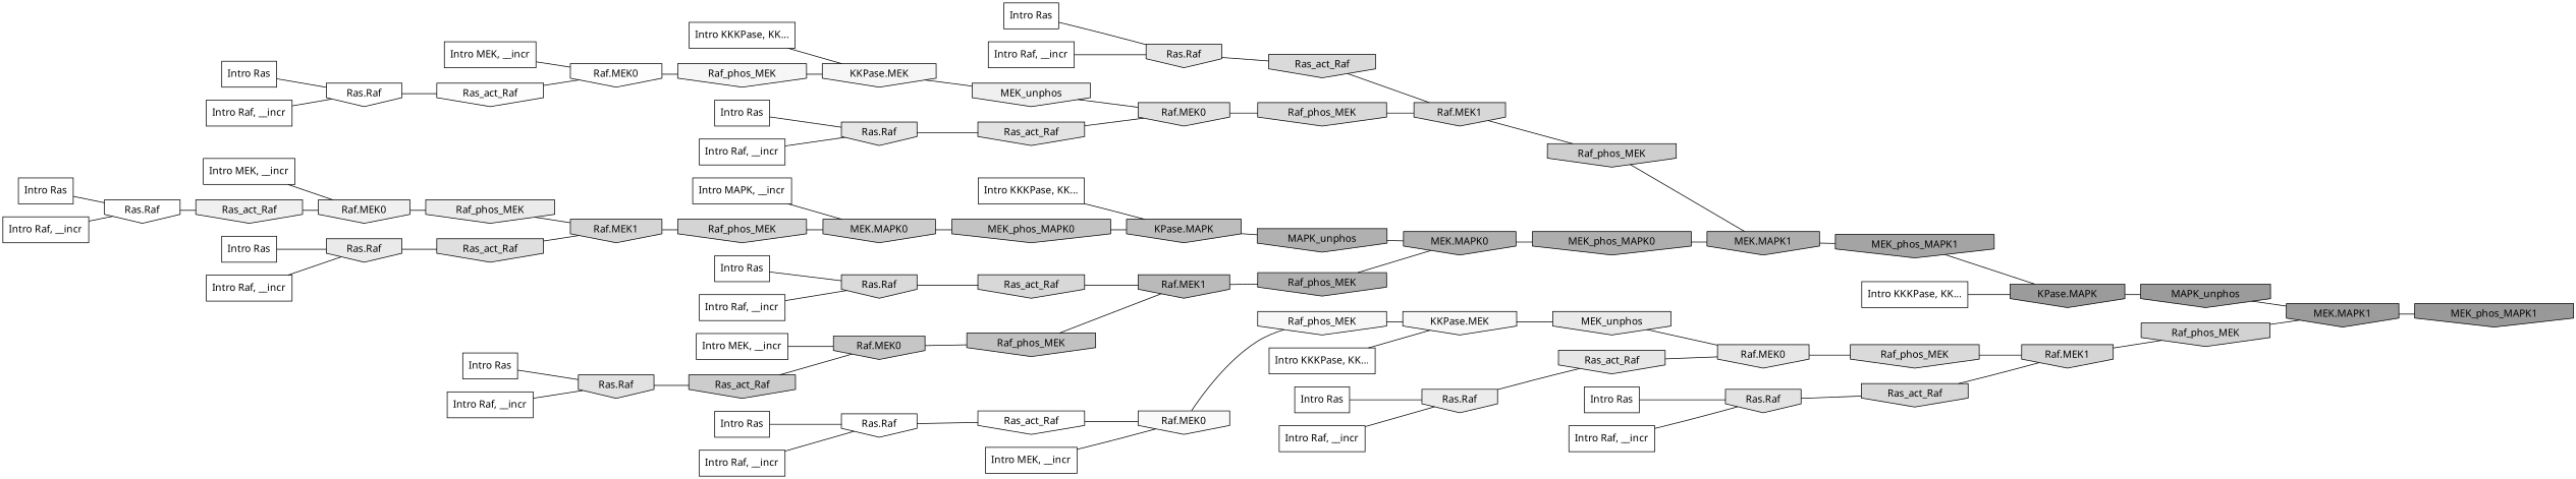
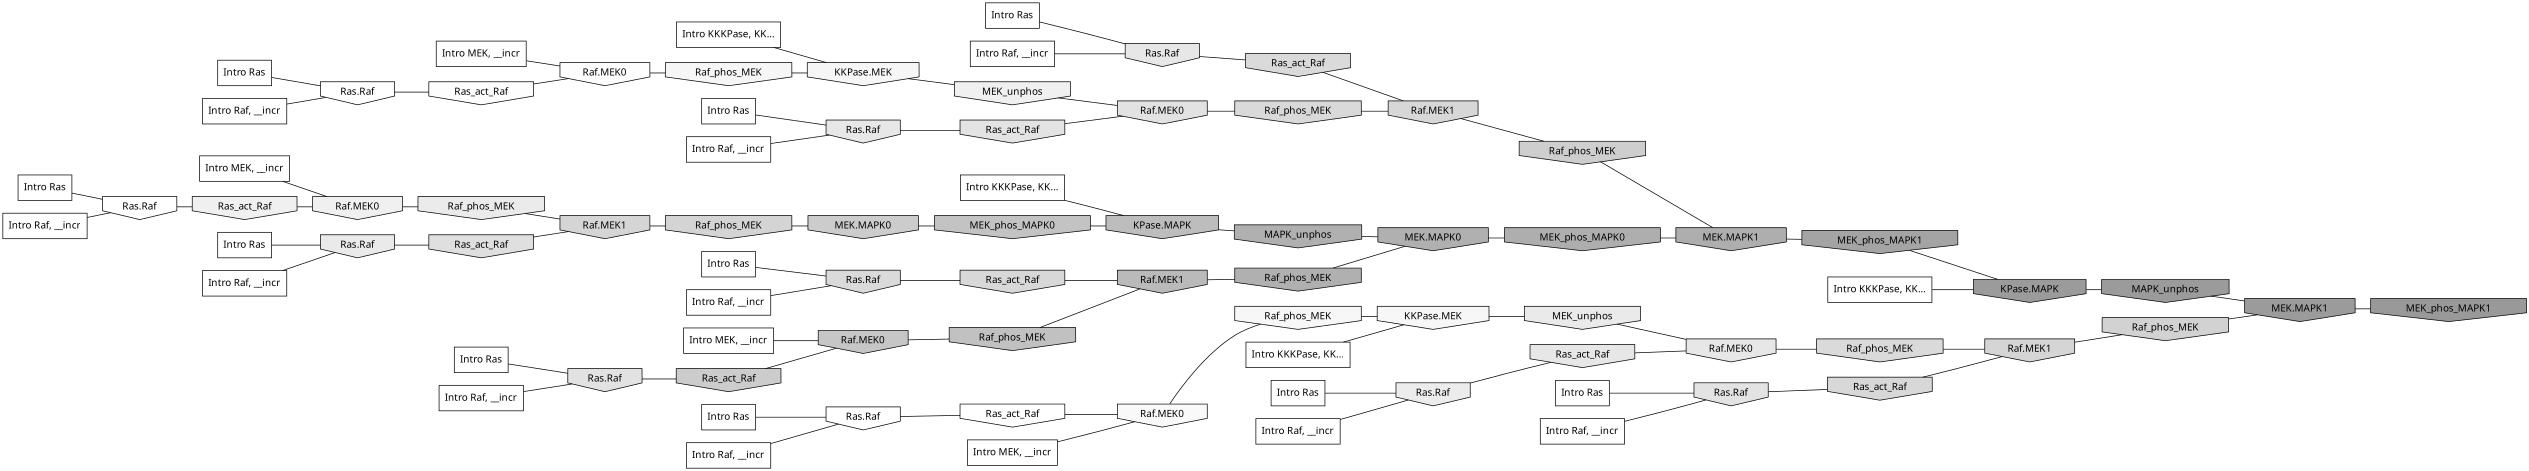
  digraph {
    rankdir=LR
    ranksep=0.30
    fontname="Noto Sans"
    node [fillcolor="0.000 0.000 1.000" fontname="Noto Sans" shape=invhouse style=filled]
    edge [color="0.000 0.000 0.000" dir=none fontname="Noto Sans"]
    n1 [label="Intro Ras" shape=rectangle]
    n2 [label="Ras.Raf"]
    n3 [label="Intro Ras" shape=rectangle]
    n4 [fillcolor="0.000 0.000 0.924" label="Ras.Raf"]
    n5 [label="Intro Ras" shape=rectangle]
    n6 [fillcolor="0.000 0.000 0.889" label="Ras.Raf"]
    n7 [label="Intro Ras" shape=rectangle]
    n8 [fillcolor="0.000 0.000 0.916" label="Ras.Raf"]
    n9 [label="Intro Ras" shape=rectangle]
    n10 [label="Ras.Raf"]
    n11 [label="Intro Ras" shape=rectangle]
    n12 [label="Ras.Raf"]
    n13 [label="Intro Ras" shape=rectangle]
    n14 [fillcolor="0.000 0.000 0.905" label="Ras.Raf"]
    n15 [label="Intro Ras" shape=rectangle]
    n16 [fillcolor="0.000 0.000 0.906" label="Ras.Raf"]
    n17 [label="Intro Ras" shape=rectangle]
    n18 [fillcolor="0.000 0.000 0.885" label="Ras.Raf"]
    n19 [label="Intro Ras" shape=rectangle]
    n20 [fillcolor="0.000 0.000 0.853" label="Ras.Raf"]
    n21 [label="Intro Raf, __incr" shape=rectangle]
    n22 [label="Intro Raf, __incr" shape=rectangle]
    n23 [label="Intro Raf, __incr" shape=rectangle]
    n24 [label="Intro Raf, __incr" shape=rectangle]
    n25 [label="Intro Raf, __incr" shape=rectangle]
    n26 [label="Intro Raf, __incr" shape=rectangle]
    n27 [label="Intro Raf, __incr" shape=rectangle]
    n28 [label="Intro Raf, __incr" shape=rectangle]
    n29 [label="Intro Raf, __incr" shape=rectangle]
    n30 [label="Intro Raf, __incr" shape=rectangle]
    n31 [label="Intro MEK, __incr" shape=rectangle]
    n32 [fillcolor="0.000 0.000 0.775" label="Raf.MEK0"]
    n33 [label="Intro MEK, __incr" shape=rectangle]
    n34 [fillcolor="0.000 0.000 0.990" label="Raf.MEK0"]
    n35 [label="Intro MEK, __incr" shape=rectangle]
    n36 [fillcolor="0.000 0.000 0.975" label="Raf.MEK0"]
    n37 [label="Intro MEK, __incr" shape=rectangle]
    n38 [fillcolor="0.000 0.000 0.941" label="Raf.MEK0"]
-   n39 [label="Intro MAPK, __incr" shape=rectangle]
    n40 [fillcolor="0.000 0.000 0.798" label="MEK.MAPK0"]
    n41 [label="Intro KKKPase, KK..." shape=rectangle]
    n42 [fillcolor="0.000 0.000 0.741" label="KPase.MAPK"]
    n43 [label="Intro KKKPase, KK..." shape=rectangle]
    n44 [fillcolor="0.000 0.000 0.963" label="KKPase.MEK"]
    n45 [label="Intro KKKPase, KK..." shape=rectangle]
    n46 [fillcolor="0.000 0.000 0.609" label="KPase.MAPK"]
    n47 [label="Intro KKKPase, KK..." shape=rectangle]
    n48 [fillcolor="0.000 0.000 0.967" label="KKPase.MEK"]
    n49 [fillcolor="0.000 0.000 0.999" label=Ras_act_Raf]
    n50 [fillcolor="0.000 0.000 0.990" label=Ras_act_Raf]
    n51 [fillcolor="0.000 0.000 0.941" label=Ras_act_Raf]
    n52 [fillcolor="0.000 0.000 0.964" label=Raf_phos_MEK]
    n53 [fillcolor="0.000 0.000 0.967" label=Raf_phos_MEK]
    n54 [fillcolor="0.000 0.000 0.917" label=MEK_unphos]
    n55 [fillcolor="0.000 0.000 0.938" label=MEK_unphos]
    n56 [fillcolor="0.000 0.000 0.918" label=Raf_phos_MEK]
    n57 [fillcolor="0.000 0.000 0.884" label="Raf.MEK0"]
    n58 [fillcolor="0.000 0.000 0.904" label=Ras_act_Raf]
    n59 [fillcolor="0.000 0.000 0.835" label="Raf.MEK1"]
    n60 [fillcolor="0.000 0.000 0.904" label="Raf.MEK0"]
    n61 [fillcolor="0.000 0.000 0.872" label=Ras_act_Raf]
    n62 [fillcolor="0.000 0.000 0.852" label=Ras_act_Raf]
    n63 [fillcolor="0.000 0.000 0.888" label=Ras_act_Raf]
    n64 [fillcolor="0.000 0.000 0.852" label=Raf_phos_MEK]
    n65 [fillcolor="0.000 0.000 0.845" label=Ras_act_Raf]
    n66 [fillcolor="0.000 0.000 0.800" label=Ras_act_Raf]
    n67 [fillcolor="0.000 0.000 0.850" label=Raf_phos_MEK]
    n68 [fillcolor="0.000 0.000 0.847" label=Ras_act_Raf]
    n69 [fillcolor="0.000 0.000 0.833" label="Raf.MEK1"]
    n70 [fillcolor="0.000 0.000 0.841" label="Raf.MEK1"]
    n71 [fillcolor="0.000 0.000 0.730" label="Raf.MEK1"]
    n72 [fillcolor="0.000 0.000 0.806" label=Raf_phos_MEK]
    n73 [fillcolor="0.000 0.000 0.831" label=Raf_phos_MEK]
    n74 [fillcolor="0.000 0.000 0.824" label=Raf_phos_MEK]
    n75 [fillcolor="0.000 0.000 0.607" label="MEK.MAPK1"]
    n76 [fillcolor="0.000 0.000 0.683" label="MEK.MAPK1"]
    n77 [fillcolor="0.000 0.000 0.762" label=MEK_phos_MAPK0]
    n78 [fillcolor="0.000 0.000 0.756" label=Raf_phos_MEK]
    n79 [fillcolor="0.000 0.000 0.688" label=MAPK_unphos]
    n80 [fillcolor="0.000 0.000 0.691" label=Raf_phos_MEK]
    n81 [fillcolor="0.000 0.000 0.688" label="MEK.MAPK0"]
    n82 [fillcolor="0.000 0.000 0.683" label=MEK_phos_MAPK0]
    n83 [fillcolor="0.000 0.000 0.644" label=MEK_phos_MAPK1]
    n84 [fillcolor="0.000 0.000 0.607" label=MAPK_unphos]
    n85 [fillcolor="0.000 0.000 0.600" label=MEK_phos_MAPK1]
    n1 -> n2
    n2 -> n49
    n3 -> n4
    n4 -> n58
    n5 -> n6
    n6 -> n65
    n7 -> n8
    n8 -> n61
    n9 -> n10
    n10 -> n50
    n11 -> n12
    n12 -> n51
    n13 -> n14
    n14 -> n63
    n15 -> n16
    n16 -> n62
    n17 -> n18
    n18 -> n66
    n19 -> n20
    n20 -> n68
    n21 -> n16
    n22 -> n8
    n23 -> n14
    n24 -> n4
    n25 -> n20
    n26 -> n10
    n27 -> n2
    n28 -> n18
    n29 -> n6
    n30 -> n12
    n31 -> n32
    n32 -> n78
    n33 -> n34
    n34 -> n52
    n35 -> n36
    n36 -> n53
    n37 -> n38
    n38 -> n56
-   n39 -> n40
    n40 -> n77
    n41 -> n42
    n42 -> n79
    n43 -> n44
    n44 -> n55
    n45 -> n46
    n46 -> n84
    n47 -> n48
    n48 -> n54
    n49 -> n36
    n50 -> n34
    n51 -> n38
    n52 -> n44
    n53 -> n48
    n54 -> n60
    n55 -> n57
    n56 -> n59
    n57 -> n67
    n58 -> n60
    n59 -> n73
    n60 -> n64
    n61 -> n59
    n62 -> n70
    n63 -> n57
    n64 -> n69
    n65 -> n69
    n66 -> n32
    n67 -> n70
    n68 -> n71
    n69 -> n74
    n70 -> n72
    n71 -> n80
    n72 -> n76
    n73 -> n40
    n74 -> n75
    n75 -> n85
    n76 -> n83
    n77 -> n42
    n78 -> n71
    n79 -> n81
    n80 -> n81
    n81 -> n82
    n82 -> n76
    n83 -> n46
    n84 -> n75
  }
